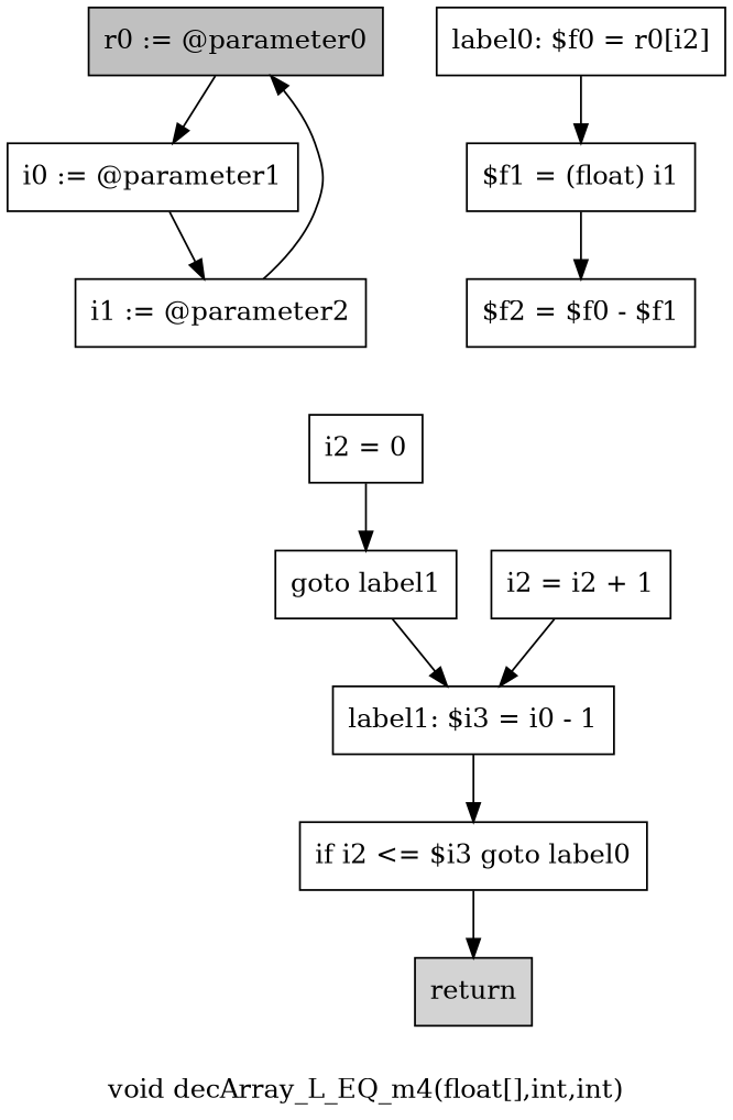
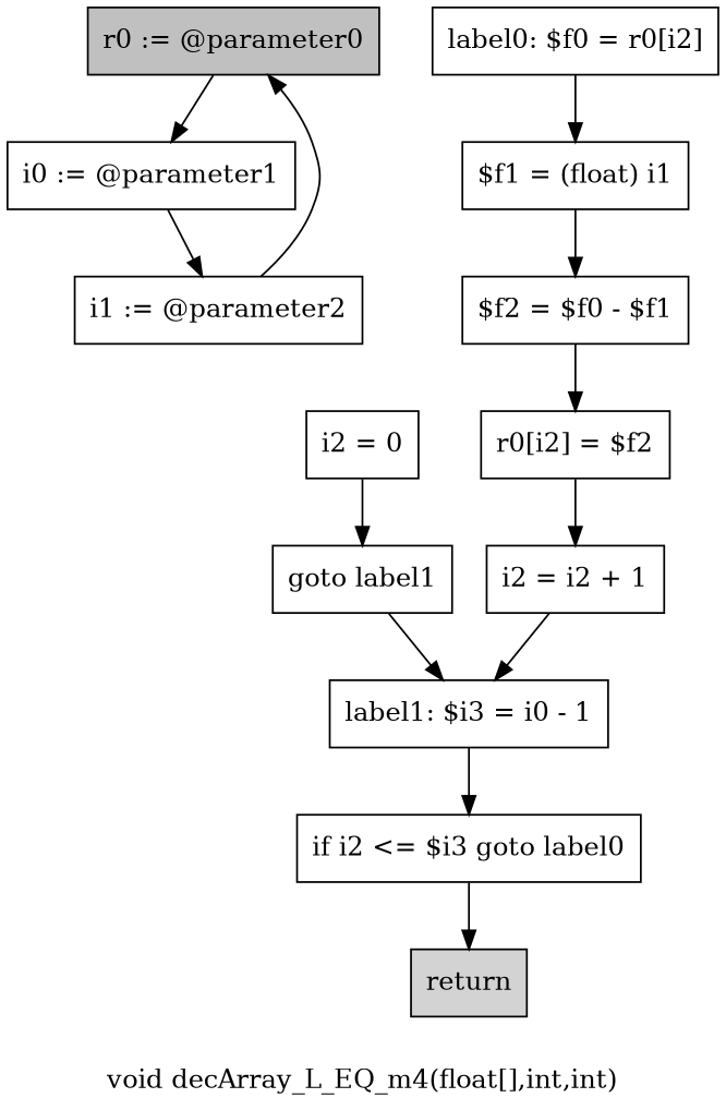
  digraph {
    label="void decArray_L_EQ_m4(float[],int,int)"
    node [shape=box]
    n1 [fillcolor=gray label="r0 := @parameter0" style=filled]
    n2 [label="i0 := @parameter1"]
    n3 [label="i1 := @parameter2"]
    n4 [label="i2 = 0"]
    n5 [label="goto label1"]
    n6 [label="label1: $i3 = i0 - 1"]
    n7 [label="if i2 <= $i3 goto label0"]
    n8 [fillcolor=lightgray label=return style=filled]
    n9 [label="label0: $f0 = r0[i2]"]
    n10 [label="$f1 = (float) i1"]
    n11 [label="$f2 = $f0 - $f1"]
+   n12 [label="r0[i2] = $f2"]
    n13 [label="i2 = i2 + 1"]
    n1 -> n2
    n2 -> n3
    n3 -> n1
    n4 -> n5
    n5 -> n6
    n6 -> n7
    n7 -> n8
    n9 -> n10
    n10 -> n11
+   n11 -> n12
+   n12 -> n13
    n13 -> n6
  }
